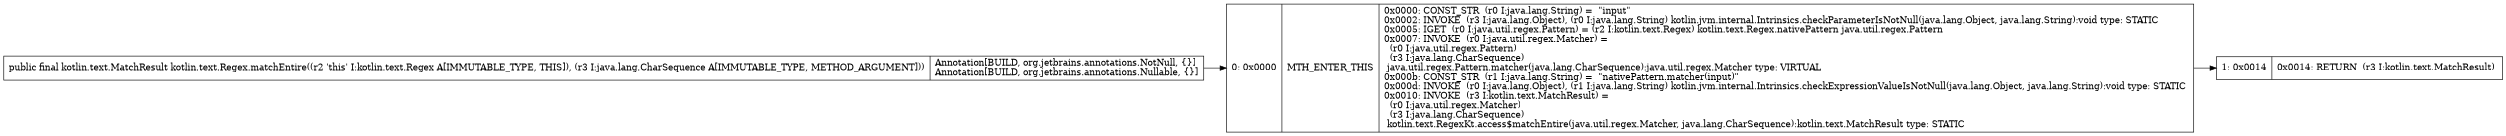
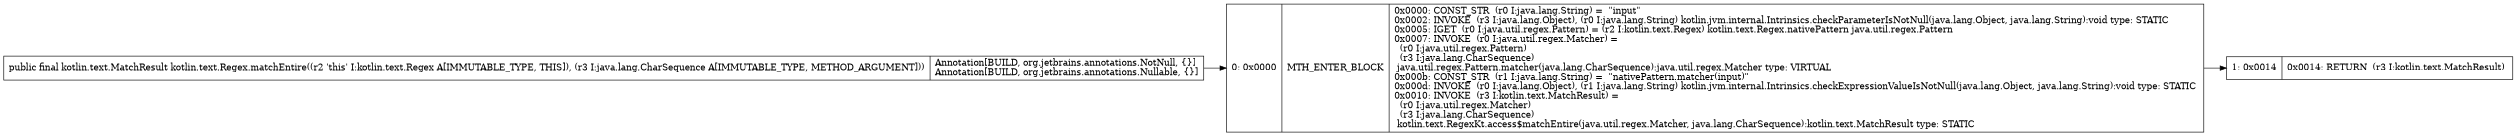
  digraph {
    rankdir=LR
    node [shape=record]
-   n1 [label="{0\:\ 0x0000|MTH_ENTER_THIS\l|0x0000: CONST_STR  (r0 I:java.lang.String) =  \"input\" \l0x0002: INVOKE  (r3 I:java.lang.Object), (r0 I:java.lang.String) kotlin.jvm.internal.Intrinsics.checkParameterIsNotNull(java.lang.Object, java.lang.String):void type: STATIC \l0x0005: IGET  (r0 I:java.util.regex.Pattern) = (r2 I:kotlin.text.Regex) kotlin.text.Regex.nativePattern java.util.regex.Pattern \l0x0007: INVOKE  (r0 I:java.util.regex.Matcher) = \l  (r0 I:java.util.regex.Pattern)\l  (r3 I:java.lang.CharSequence)\l java.util.regex.Pattern.matcher(java.lang.CharSequence):java.util.regex.Matcher type: VIRTUAL \l0x000b: CONST_STR  (r1 I:java.lang.String) =  \"nativePattern.matcher(input)\" \l0x000d: INVOKE  (r0 I:java.lang.Object), (r1 I:java.lang.String) kotlin.jvm.internal.Intrinsics.checkExpressionValueIsNotNull(java.lang.Object, java.lang.String):void type: STATIC \l0x0010: INVOKE  (r3 I:kotlin.text.MatchResult) = \l  (r0 I:java.util.regex.Matcher)\l  (r3 I:java.lang.CharSequence)\l kotlin.text.RegexKt.access$matchEntire(java.util.regex.Matcher, java.lang.CharSequence):kotlin.text.MatchResult type: STATIC \l}"]
+   n1 [label="{0\:\ 0x0000|MTH_ENTER_BLOCK\l|0x0000: CONST_STR  (r0 I:java.lang.String) =  \"input\" \l0x0002: INVOKE  (r3 I:java.lang.Object), (r0 I:java.lang.String) kotlin.jvm.internal.Intrinsics.checkParameterIsNotNull(java.lang.Object, java.lang.String):void type: STATIC \l0x0005: IGET  (r0 I:java.util.regex.Pattern) = (r2 I:kotlin.text.Regex) kotlin.text.Regex.nativePattern java.util.regex.Pattern \l0x0007: INVOKE  (r0 I:java.util.regex.Matcher) = \l  (r0 I:java.util.regex.Pattern)\l  (r3 I:java.lang.CharSequence)\l java.util.regex.Pattern.matcher(java.lang.CharSequence):java.util.regex.Matcher type: VIRTUAL \l0x000b: CONST_STR  (r1 I:java.lang.String) =  \"nativePattern.matcher(input)\" \l0x000d: INVOKE  (r0 I:java.lang.Object), (r1 I:java.lang.String) kotlin.jvm.internal.Intrinsics.checkExpressionValueIsNotNull(java.lang.Object, java.lang.String):void type: STATIC \l0x0010: INVOKE  (r3 I:kotlin.text.MatchResult) = \l  (r0 I:java.util.regex.Matcher)\l  (r3 I:java.lang.CharSequence)\l kotlin.text.RegexKt.access$matchEntire(java.util.regex.Matcher, java.lang.CharSequence):kotlin.text.MatchResult type: STATIC \l}"]
    n2 [label="{1\:\ 0x0014|0x0014: RETURN  (r3 I:kotlin.text.MatchResult) \l}"]
    n3 [label="{public final kotlin.text.MatchResult kotlin.text.Regex.matchEntire((r2 'this' I:kotlin.text.Regex A[IMMUTABLE_TYPE, THIS]), (r3 I:java.lang.CharSequence A[IMMUTABLE_TYPE, METHOD_ARGUMENT]))  | Annotation[BUILD, org.jetbrains.annotations.NotNull, \{\}]\lAnnotation[BUILD, org.jetbrains.annotations.Nullable, \{\}]\l}"]
    n1 -> n2
    n3 -> n1
  }
